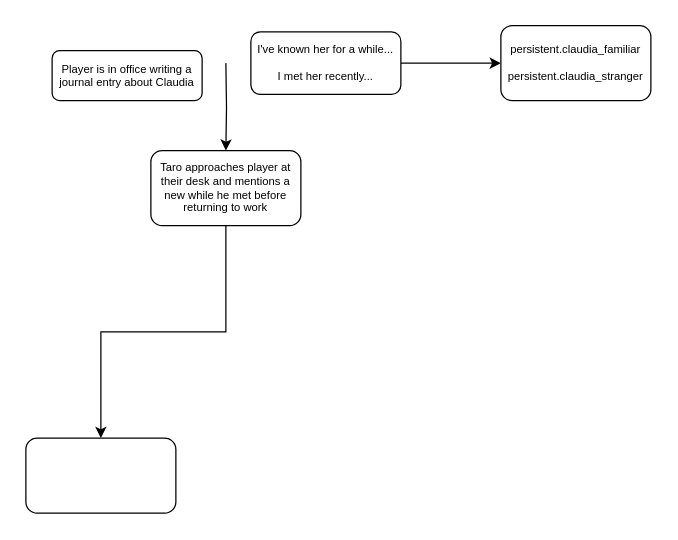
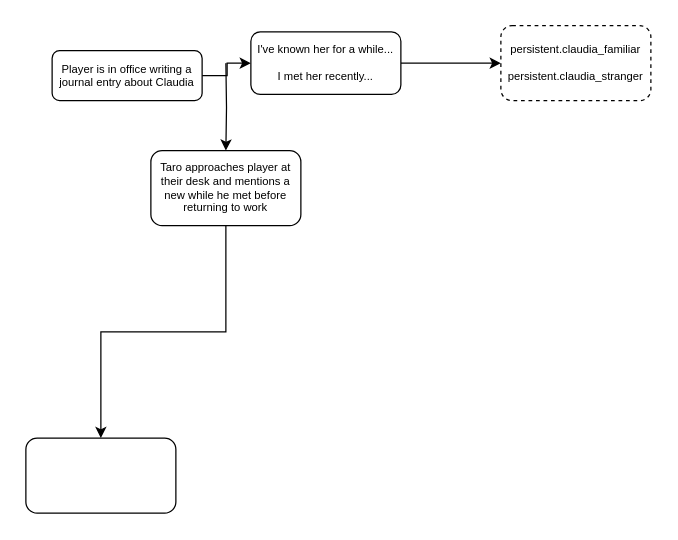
  <mxCell id="0" />
  <mxCell id="1" parent="0" />
+ <mxCell id="2" value="" style="edgeStyle=orthogonalEdgeStyle;rounded=0;orthogonalLoop=1;jettySize=auto;html=1;" edge="1" parent="1" source="3" target="9"><mxGeometry relative="1" as="geometry" /></mxCell>
  <mxCell id="3" value="&lt;div&gt;Player is in office writing a journal entry about Claudia&lt;/div&gt;" style="rounded=1;whiteSpace=wrap;html=1;fontSize=9;glass=0;strokeWidth=1;shadow=0;" parent="1" vertex="1"><mxGeometry x="41" y="40" width="120" height="40" as="geometry" /></mxCell>
  <mxCell id="4" value="" style="edgeStyle=orthogonalEdgeStyle;rounded=0;orthogonalLoop=1;jettySize=auto;html=1;" edge="1" parent="1" source="5" target="6"><mxGeometry relative="1" as="geometry" /></mxCell>
  <mxCell id="5" value="Taro approaches player at their desk and mentions a new while he met before returning to work" style="whiteSpace=wrap;html=1;fontSize=9;rounded=1;glass=0;strokeWidth=1;shadow=0;" vertex="1" parent="1"><mxGeometry x="120" y="120" width="120" height="60" as="geometry" /></mxCell>
  <mxCell id="6" value="" style="whiteSpace=wrap;html=1;fontSize=9;rounded=1;glass=0;strokeWidth=1;shadow=0;" vertex="1" parent="1"><mxGeometry x="20" y="350" width="120" height="60" as="geometry" /></mxCell>
  <mxCell id="7" value="" style="edgeStyle=orthogonalEdgeStyle;rounded=0;orthogonalLoop=1;jettySize=auto;html=1;" edge="1" parent="1" target="5"><mxGeometry relative="1" as="geometry"><mxPoint x="180" y="50" as="sourcePoint" /></mxGeometry></mxCell>
  <mxCell id="8" value="" style="edgeStyle=orthogonalEdgeStyle;rounded=0;orthogonalLoop=1;jettySize=auto;html=1;" edge="1" parent="1" source="9" target="10"><mxGeometry relative="1" as="geometry" /></mxCell>
  <mxCell id="9" value="I've known her for a while...&lt;br&gt;&lt;br&gt;I met her recently..." style="square;whiteSpace=wrap;html=1;fontSize=9;rounded=1;glass=0;strokeWidth=1;shadow=0;" vertex="1" parent="1"><mxGeometry x="200" y="25" width="120" height="50" as="geometry" /></mxCell>
- <mxCell id="10" value="persistent.claudia_familiar&lt;br&gt;&lt;br&gt;persistent.claudia_stranger" style="whiteSpace=wrap;html=1;fontSize=9;rounded=1;glass=0;strokeWidth=1;shadow=0;" vertex="1" parent="1"><mxGeometry x="400" y="20" width="120" height="60" as="geometry" /></mxCell>
+ <mxCell id="10" value="persistent.claudia_familiar&lt;br&gt;&lt;br&gt;persistent.claudia_stranger" style="whiteSpace=wrap;html=1;fontSize=9;rounded=1;glass=0;strokeWidth=1;shadow=0;dashed=1;" vertex="1" parent="1"><mxGeometry x="400" y="20" width="120" height="60" as="geometry" /></mxCell>
